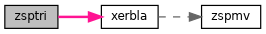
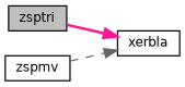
  digraph {
    rankdir=LR
    node [color=black fillcolor=white fontname=Helvetica fontsize=10 shape=record style=filled]
    edge [fontname=Helvetica fontsize=10 labelfontname=Helvetica labelfontsize=10]
    n1 [fillcolor=grey75 fontcolor=black height=0.2 label=zsptri width=0.4]
    n2 [height=0.2 label=xerbla width=0.4]
    n3 [height=0.2 label=zspmv width=0.4]
    n1 -> n2 [color=deeppink style=bold]
-   n2 -> n3 [color=gray40 style=dashed]
+   n3 -> n2 [color=gray40 style=dashed]
  }
